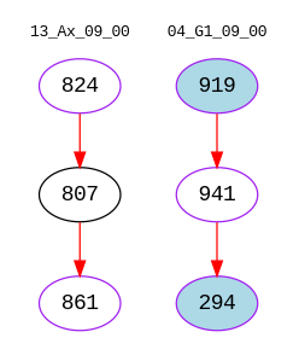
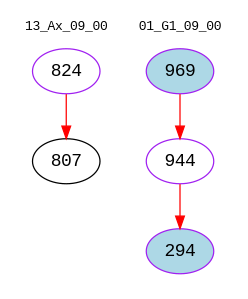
  digraph {
    fontname="Liberation Mono"
    node [color=purple fillcolor=white fontname="Liberation Mono" style=filled]
    edge [color=red fontname="Liberation Mono" style=solid]
    n1 [label=824]
    n2 [color=black label=807]
-   n3 [label=861]
-   n4 [fillcolor=lightblue label=919]
-   n5 [label=941]
+   n4 [fillcolor=lightblue label=969]
+   n5 [label=944]
    n6 [fillcolor=lightblue label=294]
    subgraph cluster_1 {
      color=white
      fontsize=10
      label="13_Ax_09_00"
      n1
      n2
-     n3
    }
    subgraph cluster_2 {
      color=white
      fontsize=10
-     label="04_G1_09_00"
+     label="01_G1_09_00"
      n4
      n5
      n6
    }
    n1 -> n2
-   n2 -> n3
    n4 -> n5
    n5 -> n6
  }
